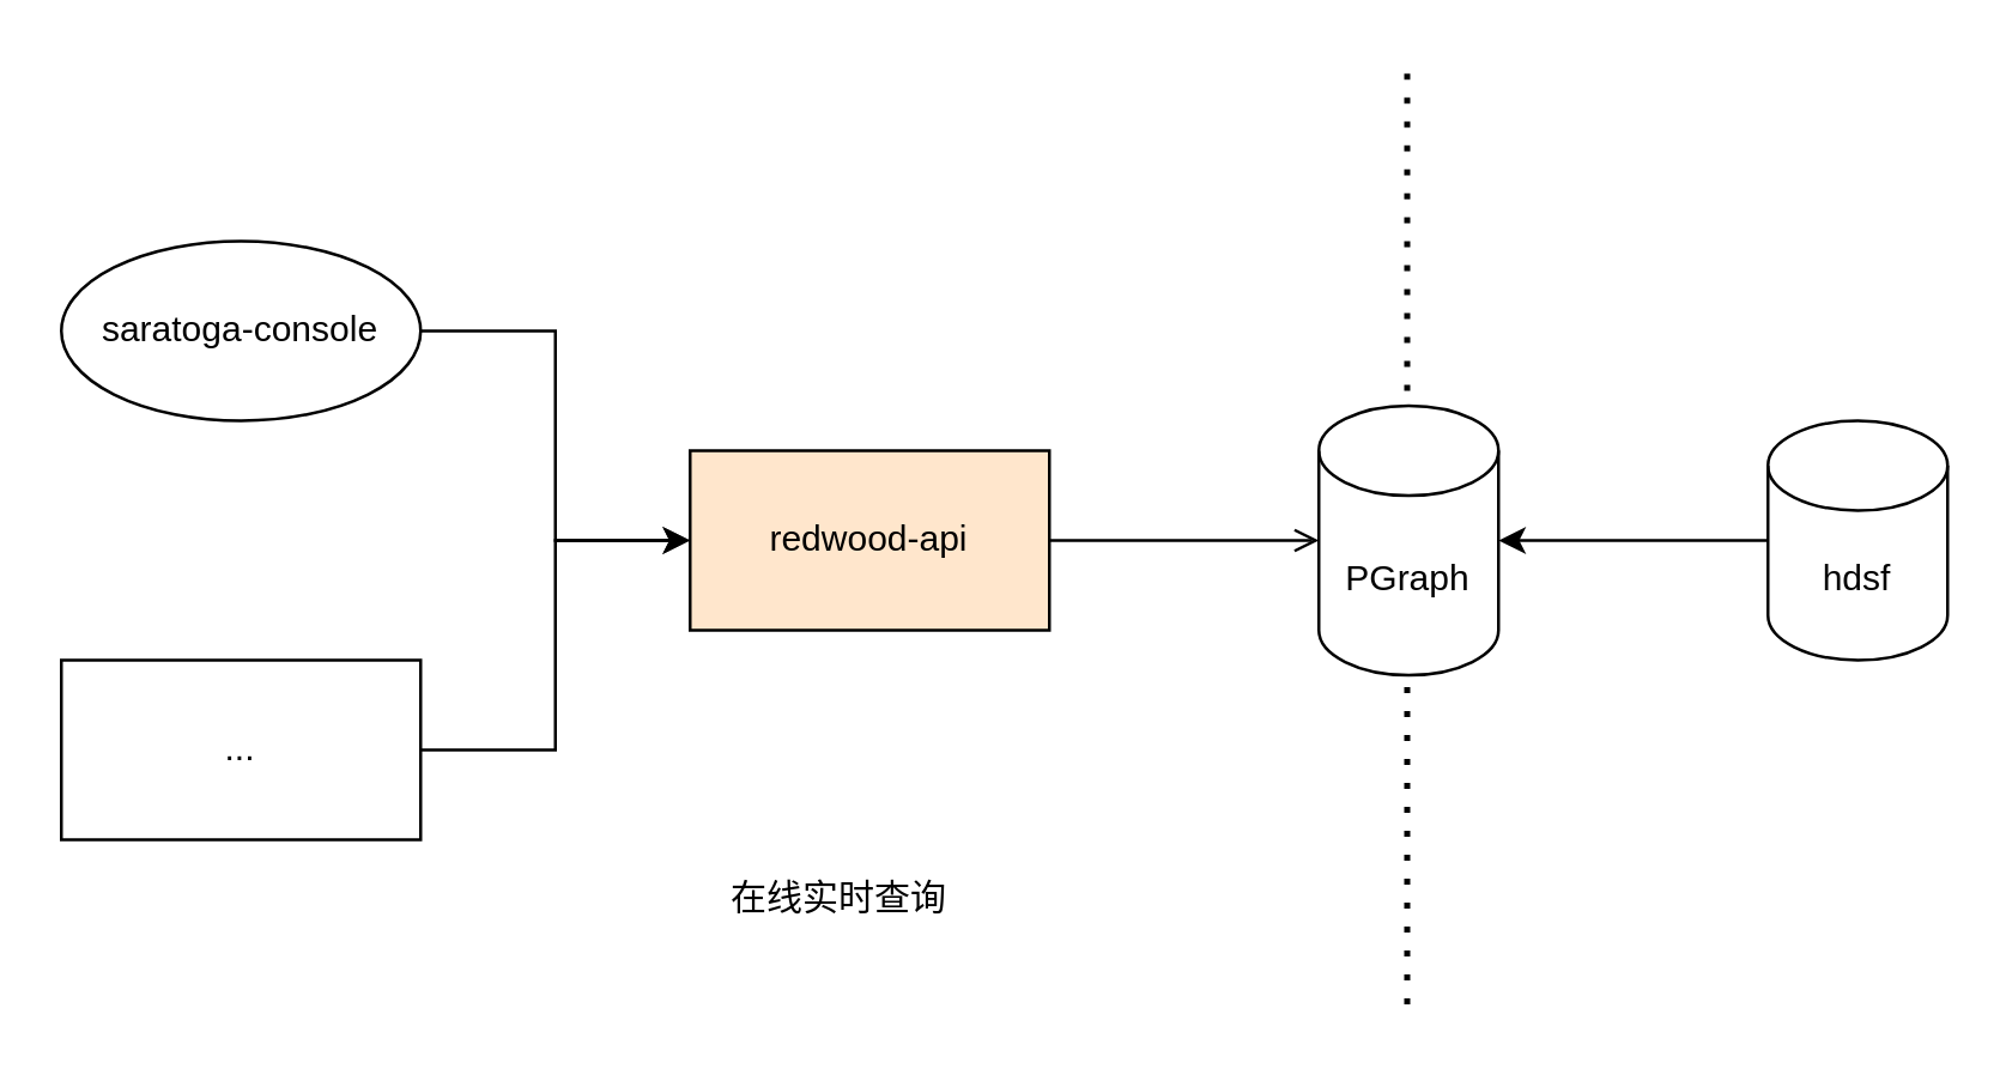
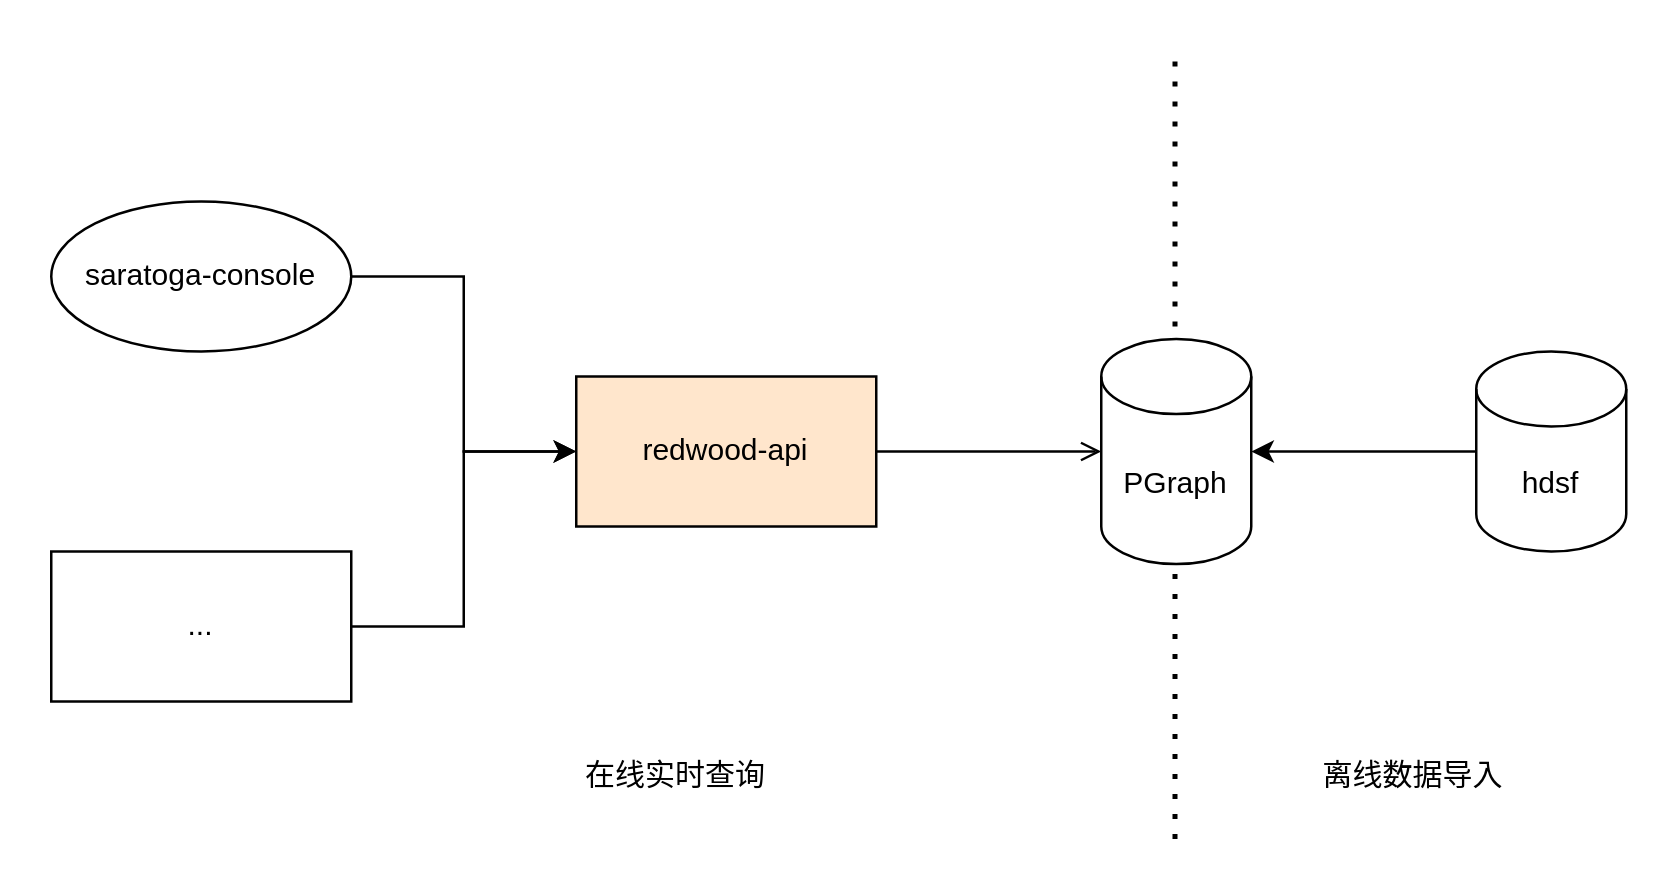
  <mxCell id="0" />
  <mxCell id="1" parent="0" />
  <mxCell id="2" value="PGraph" style="shape=cylinder3;whiteSpace=wrap;html=1;boundedLbl=1;backgroundOutline=1;size=15;" parent="1" vertex="1"><mxGeometry x="440" y="135" width="60" height="90" as="geometry" /></mxCell>
  <mxCell id="3" style="edgeStyle=orthogonalEdgeStyle;rounded=0;orthogonalLoop=1;jettySize=auto;html=1;entryX=1;entryY=0.5;entryDx=0;entryDy=0;entryPerimeter=0;" parent="1" source="4" target="2" edge="1"><mxGeometry relative="1" as="geometry" /></mxCell>
  <mxCell id="4" value="hdsf" style="shape=cylinder3;whiteSpace=wrap;html=1;boundedLbl=1;backgroundOutline=1;size=15;" parent="1" vertex="1"><mxGeometry x="590" y="140" width="60" height="80" as="geometry" /></mxCell>
  <mxCell id="5" style="edgeStyle=orthogonalEdgeStyle;rounded=0;orthogonalLoop=1;jettySize=auto;html=1;entryX=0;entryY=0.5;entryDx=0;entryDy=0;entryPerimeter=0;endArrow=open;" parent="1" source="6" target="2" edge="1"><mxGeometry relative="1" as="geometry" /></mxCell>
  <mxCell id="6" value="redwood-api" style="rounded=0;whiteSpace=wrap;html=1;fillColor=#ffe6cc;" parent="1" vertex="1"><mxGeometry x="230" y="150" width="120" height="60" as="geometry" /></mxCell>
  <mxCell id="7" value="" style="endArrow=none;dashed=1;html=1;dashPattern=1 3;strokeWidth=2;" parent="1" edge="1"><mxGeometry width="50" height="50" relative="1" as="geometry"><mxPoint x="469.5" y="130" as="sourcePoint" /><mxPoint x="469.5" y="20" as="targetPoint" /></mxGeometry></mxCell>
  <mxCell id="8" value="" style="endArrow=none;dashed=1;html=1;dashPattern=1 3;strokeWidth=2;" parent="1" edge="1"><mxGeometry width="50" height="50" relative="1" as="geometry"><mxPoint x="469.5" y="335" as="sourcePoint" /><mxPoint x="469.5" y="225" as="targetPoint" /></mxGeometry></mxCell>
  <mxCell id="9" style="edgeStyle=orthogonalEdgeStyle;rounded=0;orthogonalLoop=1;jettySize=auto;html=1;entryX=0;entryY=0.5;entryDx=0;entryDy=0;" parent="1" source="10" target="6" edge="1"><mxGeometry relative="1" as="geometry" /></mxCell>
  <mxCell id="10" value="saratoga-console" style="ellipse;whiteSpace=wrap;html=1;" parent="1" vertex="1"><mxGeometry x="20" y="80" width="120" height="60" as="geometry" /></mxCell>
  <mxCell id="11" style="edgeStyle=orthogonalEdgeStyle;rounded=0;orthogonalLoop=1;jettySize=auto;html=1;entryX=0;entryY=0.5;entryDx=0;entryDy=0;" parent="1" source="12" target="6" edge="1"><mxGeometry relative="1" as="geometry" /></mxCell>
  <mxCell id="12" value="..." style="rounded=0;whiteSpace=wrap;html=1;" parent="1" vertex="1"><mxGeometry x="20" y="220" width="120" height="60" as="geometry" /></mxCell>
- <mxCell id="14" value="在线实时查询" style="text;html=1;strokeColor=none;fillColor=none;align=center;verticalAlign=middle;whiteSpace=wrap;rounded=0;" parent="1" vertex="1"><mxGeometry x="235" y="290" width="90" height="20" as="geometry" /></mxCell>
+ <mxCell id="13" value="离线数据导入" style="text;html=1;strokeColor=none;fillColor=none;align=center;verticalAlign=middle;whiteSpace=wrap;rounded=0;" parent="1" vertex="1"><mxGeometry x="520" y="300" width="90" height="20" as="geometry" /></mxCell>
+ <mxCell id="14" value="在线实时查询" style="text;html=1;strokeColor=none;fillColor=none;align=center;verticalAlign=middle;whiteSpace=wrap;rounded=0;" parent="1" vertex="1"><mxGeometry x="225" y="300" width="90" height="20" as="geometry" /></mxCell>
